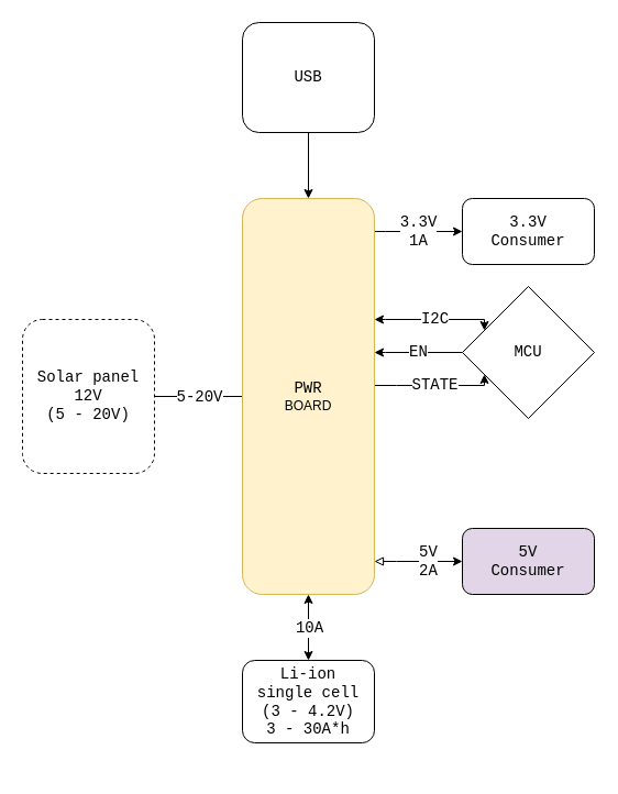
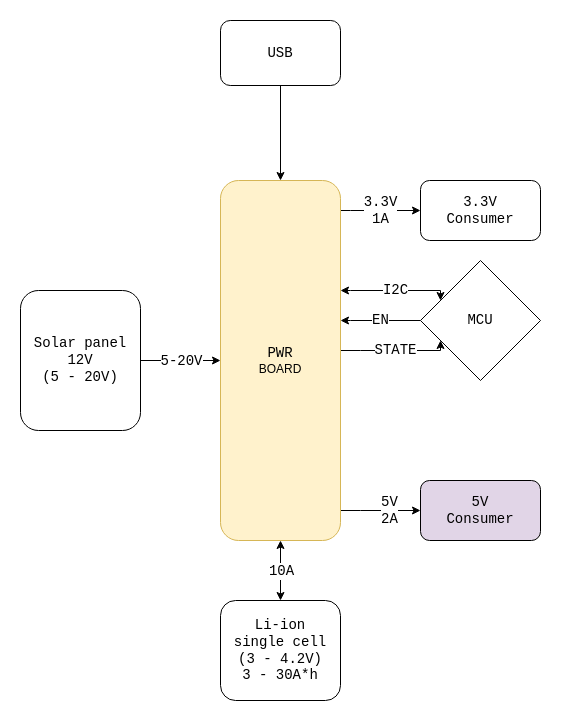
  <mxCell id="0" />
  <mxCell id="1" parent="0" />
- <mxCell id="2" value="" style="edgeStyle=none;html=1;fontFamily=Courier New;fontSize=14;endArrow=none;" edge="1" parent="1" source="4" target="17"><mxGeometry relative="1" as="geometry" /></mxCell>
+ <mxCell id="2" value="" style="edgeStyle=none;html=1;fontFamily=Courier New;fontSize=14;" edge="1" parent="1" source="4" target="17"><mxGeometry relative="1" as="geometry" /></mxCell>
  <mxCell id="3" value="5-20V" style="edgeLabel;html=1;align=center;verticalAlign=middle;resizable=0;points=[];fontSize=14;fontFamily=Courier New;" vertex="1" connectable="0" parent="2"><mxGeometry x="0.354" y="-2" relative="1" as="geometry"><mxPoint x="-14" y="-2" as="offset" /></mxGeometry></mxCell>
- <mxCell id="4" value="&lt;font style=&quot;font-size: 14px;&quot; face=&quot;Courier New&quot;&gt;Solar panel&lt;br&gt;12V&lt;br&gt;(5 - 20V)&lt;/font&gt;" style="rounded=1;whiteSpace=wrap;html=1;dashed=1;" vertex="1" parent="1"><mxGeometry x="20" y="290" width="120" height="140" as="geometry" /></mxCell>
+ <mxCell id="4" value="&lt;font style=&quot;font-size: 14px;&quot; face=&quot;Courier New&quot;&gt;Solar panel&lt;br&gt;12V&lt;br&gt;(5 - 20V)&lt;/font&gt;" style="rounded=1;whiteSpace=wrap;html=1;" vertex="1" parent="1"><mxGeometry x="20" y="290" width="120" height="140" as="geometry" /></mxCell>
  <mxCell id="5" value="" style="edgeStyle=none;html=1;fontFamily=Courier New;fontSize=14;startArrow=classic;startFill=1;" edge="1" parent="1" source="7" target="17"><mxGeometry relative="1" as="geometry" /></mxCell>
  <mxCell id="6" value="10A" style="edgeLabel;html=1;align=center;verticalAlign=middle;resizable=0;points=[];fontSize=14;fontFamily=Courier New;" vertex="1" connectable="0" parent="5"><mxGeometry x="-0.426" y="2" relative="1" as="geometry"><mxPoint x="2" y="-13" as="offset" /></mxGeometry></mxCell>
- <mxCell id="7" value="&lt;font style=&quot;font-size: 14px;&quot; face=&quot;Courier New&quot;&gt;Li-ion&lt;br&gt;single cell&lt;br&gt;(3 - 4.2V)&lt;br&gt;3 - 30A*h&lt;br&gt;&lt;/font&gt;" style="rounded=1;whiteSpace=wrap;html=1;" vertex="1" parent="1"><mxGeometry x="220" y="600" width="120" height="75" as="geometry" /></mxCell>
+ <mxCell id="7" value="&lt;font style=&quot;font-size: 14px;&quot; face=&quot;Courier New&quot;&gt;Li-ion&lt;br&gt;single cell&lt;br&gt;(3 - 4.2V)&lt;br&gt;3 - 30A*h&lt;br&gt;&lt;/font&gt;" style="rounded=1;whiteSpace=wrap;html=1;" vertex="1" parent="1"><mxGeometry x="220" y="600" width="120" height="100" as="geometry" /></mxCell>
  <mxCell id="8" value="I2C" style="edgeStyle=orthogonalEdgeStyle;rounded=0;html=1;fontFamily=Courier New;fontSize=14;startArrow=classic;startFill=1;endArrow=classic;endFill=1;exitX=0;exitY=0.25;exitDx=0;exitDy=0;" edge="1" parent="1" source="11" target="17"><mxGeometry relative="1" as="geometry"><Array as="points"><mxPoint x="350" y="290" /><mxPoint x="350" y="290" /></Array></mxGeometry></mxCell>
  <mxCell id="9" value="EN" style="edgeStyle=orthogonalEdgeStyle;rounded=0;html=1;fontFamily=Courier New;fontSize=14;startArrow=none;startFill=0;endArrow=classic;endFill=1;" edge="1" parent="1" source="11" target="17"><mxGeometry relative="1" as="geometry"><Array as="points"><mxPoint x="350" y="320" /><mxPoint x="350" y="320" /></Array></mxGeometry></mxCell>
  <mxCell id="10" value="STATE" style="edgeStyle=orthogonalEdgeStyle;rounded=0;html=1;fontFamily=Courier New;fontSize=14;startArrow=classic;startFill=1;endArrow=none;endFill=0;exitX=0;exitY=0.75;exitDx=0;exitDy=0;" edge="1" parent="1" source="11" target="17"><mxGeometry relative="1" as="geometry"><Array as="points"><mxPoint x="360" y="350" /><mxPoint x="360" y="350" /></Array></mxGeometry></mxCell>
  <mxCell id="11" value="&lt;font style=&quot;font-size: 14px;&quot; face=&quot;Courier New&quot;&gt;MCU&lt;br&gt;&lt;/font&gt;" style="rhombus;whiteSpace=wrap;html=1;" vertex="1" parent="1"><mxGeometry x="420" y="260" width="120" height="120" as="geometry" /></mxCell>
- <mxCell id="12" style="edgeStyle=orthogonalEdgeStyle;rounded=0;html=1;strokeWidth=1;fontFamily=Courier New;fontSize=14;startArrow=classic;startFill=1;endArrow=block;endFill=0;" edge="1" parent="1" source="14" target="17"><mxGeometry relative="1" as="geometry"><Array as="points"><mxPoint x="360" y="510" /><mxPoint x="360" y="510" /></Array></mxGeometry></mxCell>
+ <mxCell id="12" style="edgeStyle=orthogonalEdgeStyle;rounded=0;html=1;strokeWidth=1;fontFamily=Courier New;fontSize=14;startArrow=classic;startFill=1;endArrow=none;endFill=0;" edge="1" parent="1" source="14" target="17"><mxGeometry relative="1" as="geometry"><Array as="points"><mxPoint x="360" y="510" /><mxPoint x="360" y="510" /></Array></mxGeometry></mxCell>
  <mxCell id="13" value="5V&lt;br&gt;2A" style="edgeLabel;html=1;align=center;verticalAlign=middle;resizable=0;points=[];fontSize=14;fontFamily=Courier New;" vertex="1" connectable="0" parent="12"><mxGeometry x="-0.201" y="-1" relative="1" as="geometry"><mxPoint as="offset" /></mxGeometry></mxCell>
  <mxCell id="14" value="&lt;font style=&quot;font-size: 14px;&quot; face=&quot;Courier New&quot;&gt;5V&lt;br&gt;Consumer&lt;br&gt;&lt;/font&gt;" style="rounded=1;whiteSpace=wrap;html=1;fillColor=#e1d5e7;" vertex="1" parent="1"><mxGeometry x="420" y="480" width="120" height="60" as="geometry" /></mxCell>
  <mxCell id="15" value="3.3V&lt;br&gt;1A" style="edgeStyle=orthogonalEdgeStyle;rounded=0;html=1;fontFamily=Courier New;fontSize=14;startArrow=classic;startFill=1;endArrow=none;endFill=0;" edge="1" parent="1" source="16" target="17"><mxGeometry relative="1" as="geometry"><Array as="points"><mxPoint x="350" y="210" /><mxPoint x="350" y="210" /></Array></mxGeometry></mxCell>
  <mxCell id="16" value="&lt;font style=&quot;font-size: 14px;&quot; face=&quot;Courier New&quot;&gt;3.3V&lt;br&gt;Consumer&lt;br&gt;&lt;/font&gt;" style="rounded=1;whiteSpace=wrap;html=1;" vertex="1" parent="1"><mxGeometry x="420" y="180" width="120" height="60" as="geometry" /></mxCell>
  <mxCell id="17" value="&lt;font face=&quot;Courier New&quot;&gt;&lt;span style=&quot;font-size: 14px;&quot;&gt;PWR&lt;br&gt;&lt;/span&gt;&lt;/font&gt;BOARD" style="rounded=1;whiteSpace=wrap;html=1;fillColor=#fff2cc;strokeColor=#d6b656;" vertex="1" parent="1"><mxGeometry x="220" y="180" width="120" height="360" as="geometry" /></mxCell>
  <mxCell id="18" style="edgeStyle=orthogonalEdgeStyle;rounded=0;html=1;entryX=0.5;entryY=0;entryDx=0;entryDy=0;fontFamily=Courier New;fontSize=14;startArrow=none;startFill=0;endArrow=classic;endFill=1;" edge="1" parent="1" source="19" target="17"><mxGeometry relative="1" as="geometry" /></mxCell>
- <mxCell id="19" value="&lt;font style=&quot;font-size: 14px;&quot; face=&quot;Courier New&quot;&gt;USB&lt;br&gt;&lt;/font&gt;" style="rounded=1;whiteSpace=wrap;html=1;" vertex="1" parent="1"><mxGeometry x="220" y="20" width="120" height="100" as="geometry" /></mxCell>
+ <mxCell id="19" value="&lt;font style=&quot;font-size: 14px;&quot; face=&quot;Courier New&quot;&gt;USB&lt;br&gt;&lt;/font&gt;" style="rounded=1;whiteSpace=wrap;html=1;" vertex="1" parent="1"><mxGeometry x="220" y="20" width="120" height="65" as="geometry" /></mxCell>
